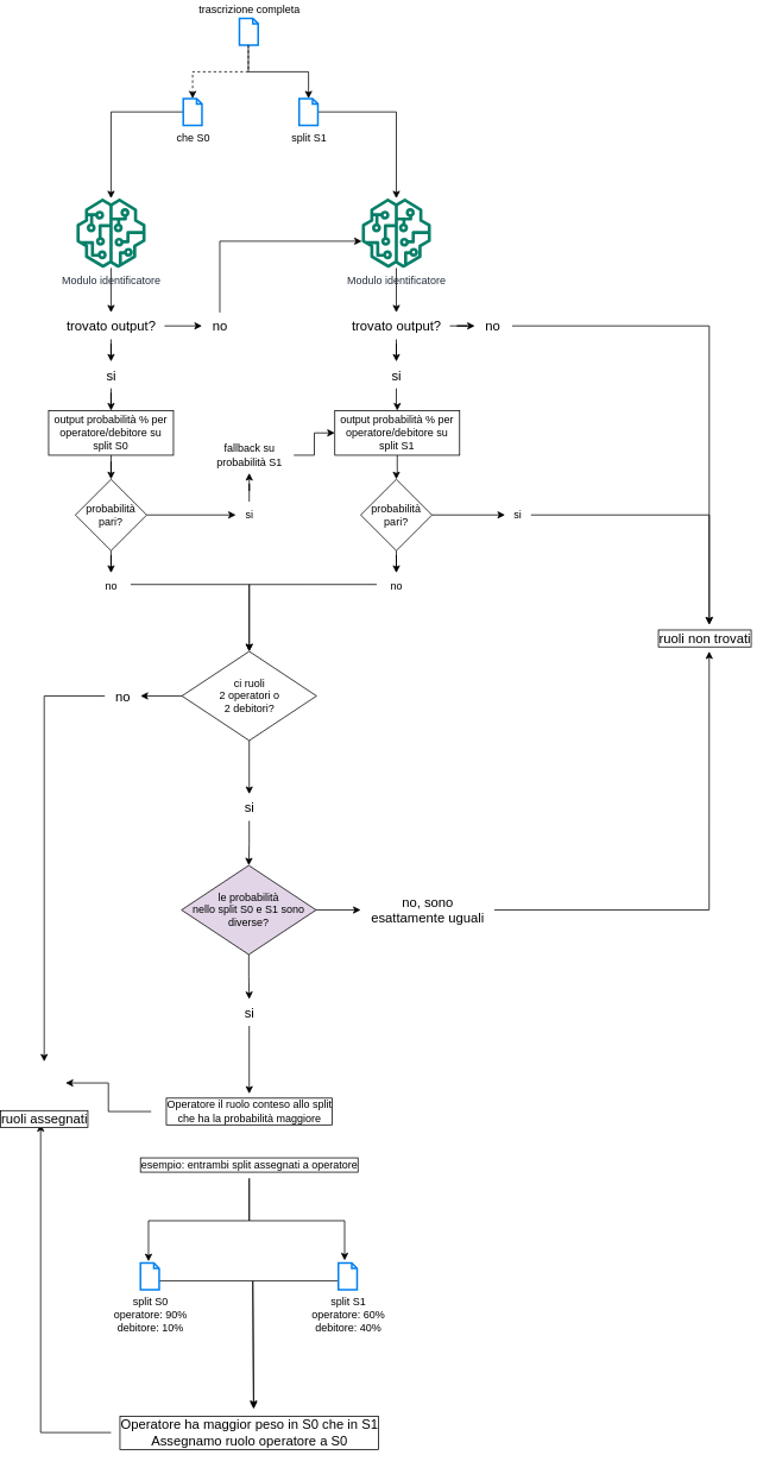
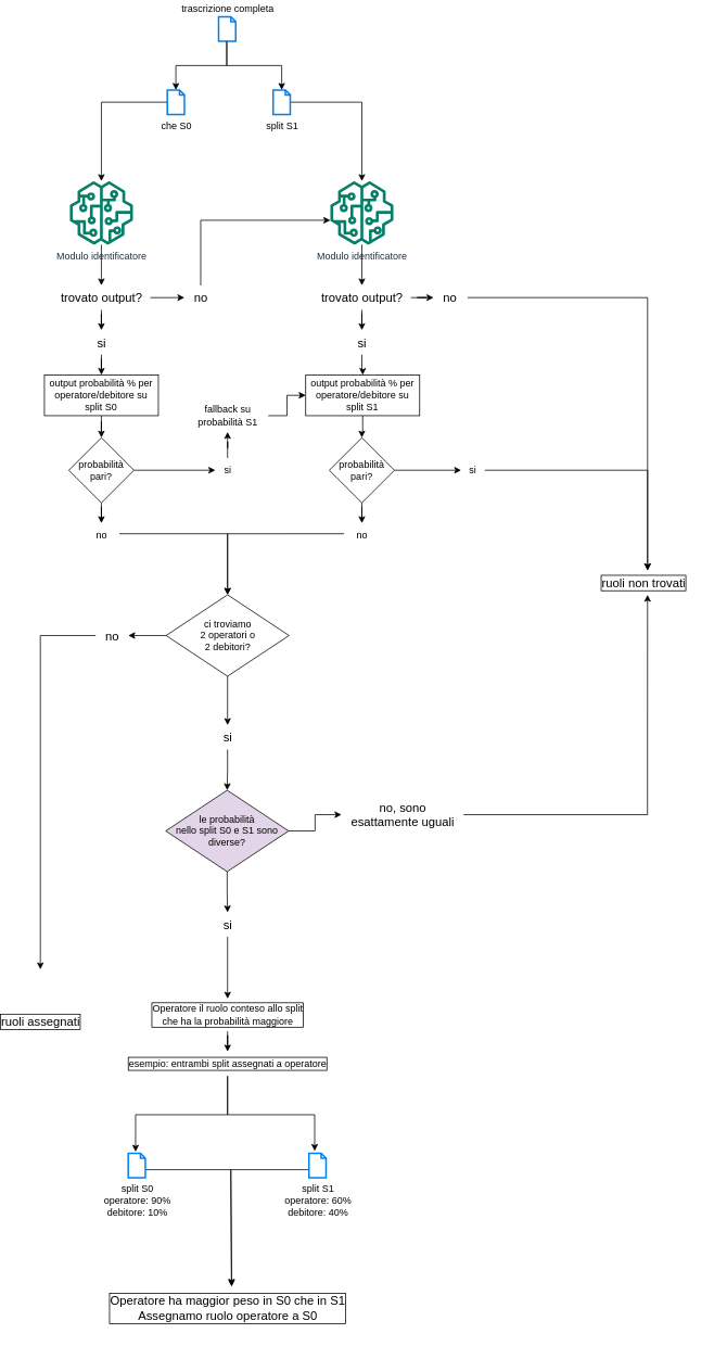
  <mxCell id="0" />
  <mxCell id="1" parent="0" />
  <mxCell id="2" style="edgeStyle=orthogonalEdgeStyle;rounded=0;orthogonalLoop=1;jettySize=auto;html=1;exitX=0.476;exitY=1.033;exitDx=0;exitDy=0;exitPerimeter=0;" edge="1" parent="1" source="3" target="5"><mxGeometry relative="1" as="geometry" /></mxCell>
  <mxCell id="3" value="trascrizione completa" style="html=1;verticalLabelPosition=top;align=center;labelBackgroundColor=#ffffff;verticalAlign=bottom;strokeWidth=2;strokeColor=#0080F0;shadow=0;dashed=0;shape=mxgraph.ios7.icons.document;labelPosition=center;" vertex="1" parent="1"><mxGeometry x="263" y="20" width="21" height="30" as="geometry" /></mxCell>
  <mxCell id="4" style="edgeStyle=orthogonalEdgeStyle;rounded=0;orthogonalLoop=1;jettySize=auto;html=1;" edge="1" parent="1" source="5" target="12"><mxGeometry relative="1" as="geometry" /></mxCell>
  <mxCell id="5" value="split S1" style="html=1;verticalLabelPosition=bottom;align=center;labelBackgroundColor=#ffffff;verticalAlign=top;strokeWidth=2;strokeColor=#0080F0;shadow=0;dashed=0;shape=mxgraph.ios7.icons.document;" vertex="1" parent="1"><mxGeometry x="330" y="110" width="21" height="30" as="geometry" /></mxCell>
- <mxCell id="6" style="edgeStyle=orthogonalEdgeStyle;rounded=0;orthogonalLoop=1;jettySize=auto;html=1;exitX=0.476;exitY=1;exitDx=0;exitDy=0;exitPerimeter=0;dashed=1;" edge="1" parent="1" target="8" source="3"><mxGeometry relative="1" as="geometry"><mxPoint x="220" y="35" as="sourcePoint" /></mxGeometry></mxCell>
+ <mxCell id="6" style="edgeStyle=orthogonalEdgeStyle;rounded=0;orthogonalLoop=1;jettySize=auto;html=1;exitX=0.476;exitY=1;exitDx=0;exitDy=0;exitPerimeter=0;" edge="1" parent="1" target="8" source="3"><mxGeometry relative="1" as="geometry"><mxPoint x="220" y="35" as="sourcePoint" /></mxGeometry></mxCell>
  <mxCell id="7" style="edgeStyle=orthogonalEdgeStyle;rounded=0;orthogonalLoop=1;jettySize=auto;html=1;" edge="1" parent="1" source="8" target="10"><mxGeometry relative="1" as="geometry" /></mxCell>
  <mxCell id="8" value="che S0" style="html=1;verticalLabelPosition=bottom;align=center;labelBackgroundColor=#ffffff;verticalAlign=top;strokeWidth=2;strokeColor=#0080F0;shadow=0;dashed=0;shape=mxgraph.ios7.icons.document;" vertex="1" parent="1"><mxGeometry x="200" y="110" width="21" height="30" as="geometry" /></mxCell>
  <mxCell id="9" value="" style="edgeStyle=orthogonalEdgeStyle;rounded=0;orthogonalLoop=1;jettySize=auto;html=1;fontSize=15;" edge="1" parent="1" source="10" target="54"><mxGeometry relative="1" as="geometry" /></mxCell>
  <mxCell id="10" value="Modulo identificatore" style="sketch=0;outlineConnect=0;fontColor=#232F3E;gradientColor=none;fillColor=#067F68;strokeColor=none;dashed=0;verticalLabelPosition=bottom;verticalAlign=top;align=center;html=1;fontSize=12;fontStyle=0;aspect=fixed;pointerEvents=1;shape=mxgraph.aws4.sagemaker_model;" vertex="1" parent="1"><mxGeometry x="80" y="222" width="78" height="78" as="geometry" /></mxCell>
  <mxCell id="11" value="" style="edgeStyle=orthogonalEdgeStyle;rounded=0;orthogonalLoop=1;jettySize=auto;html=1;fontSize=15;" edge="1" parent="1" source="12" target="59"><mxGeometry relative="1" as="geometry" /></mxCell>
  <mxCell id="12" value="Modulo identificatore" style="sketch=0;outlineConnect=0;fontColor=#232F3E;gradientColor=none;fillColor=#067F68;strokeColor=none;dashed=0;verticalLabelPosition=bottom;verticalAlign=top;align=center;html=1;fontSize=12;fontStyle=0;aspect=fixed;pointerEvents=1;shape=mxgraph.aws4.sagemaker_model;" vertex="1" parent="1"><mxGeometry x="400" y="222" width="78" height="78" as="geometry" /></mxCell>
  <mxCell id="13" value="" style="edgeStyle=orthogonalEdgeStyle;rounded=0;orthogonalLoop=1;jettySize=auto;html=1;" edge="1" parent="1" source="15" target="17"><mxGeometry relative="1" as="geometry" /></mxCell>
  <mxCell id="14" value="" style="edgeStyle=orthogonalEdgeStyle;rounded=0;orthogonalLoop=1;jettySize=auto;html=1;" edge="1" parent="1" source="15" target="19"><mxGeometry relative="1" as="geometry" /></mxCell>
  <mxCell id="15" value="probabilità pari?" style="rhombus;whiteSpace=wrap;html=1;" vertex="1" parent="1"><mxGeometry x="79" y="537" width="80" height="80" as="geometry" /></mxCell>
  <mxCell id="16" style="edgeStyle=orthogonalEdgeStyle;rounded=0;orthogonalLoop=1;jettySize=auto;html=1;entryX=0.5;entryY=0;entryDx=0;entryDy=0;exitX=1.05;exitY=0.433;exitDx=0;exitDy=0;exitPerimeter=0;" edge="1" parent="1" source="17" target="35"><mxGeometry relative="1" as="geometry"><Array as="points"><mxPoint x="274" y="655" /></Array></mxGeometry></mxCell>
  <mxCell id="17" value="no" style="text;html=1;align=center;verticalAlign=middle;resizable=0;points=[];autosize=1;strokeColor=none;fillColor=none;" vertex="1" parent="1"><mxGeometry x="99" y="642" width="40" height="30" as="geometry" /></mxCell>
  <mxCell id="18" value="" style="edgeStyle=orthogonalEdgeStyle;rounded=0;orthogonalLoop=1;jettySize=auto;html=1;" edge="1" parent="1" source="19" target="25"><mxGeometry relative="1" as="geometry" /></mxCell>
  <mxCell id="19" value="si" style="text;html=1;align=center;verticalAlign=middle;resizable=0;points=[];autosize=1;strokeColor=none;fillColor=none;" vertex="1" parent="1"><mxGeometry x="259" y="562" width="30" height="30" as="geometry" /></mxCell>
  <mxCell id="20" style="edgeStyle=orthogonalEdgeStyle;rounded=0;orthogonalLoop=1;jettySize=auto;html=1;entryX=0.5;entryY=0;entryDx=0;entryDy=0;" edge="1" parent="1" source="21" target="15"><mxGeometry relative="1" as="geometry" /></mxCell>
  <mxCell id="21" value="output probabilità % per operatore/debitore su split S0" style="rounded=0;whiteSpace=wrap;html=1;" vertex="1" parent="1"><mxGeometry x="49" y="460" width="140" height="50" as="geometry" /></mxCell>
  <mxCell id="22" style="edgeStyle=orthogonalEdgeStyle;rounded=0;orthogonalLoop=1;jettySize=auto;html=1;entryX=0.5;entryY=0;entryDx=0;entryDy=0;" edge="1" parent="1" source="23" target="28"><mxGeometry relative="1" as="geometry" /></mxCell>
  <mxCell id="23" value="output probabilità % per operatore/debitore su split S1" style="rounded=0;whiteSpace=wrap;html=1;" vertex="1" parent="1"><mxGeometry x="370" y="460" width="140" height="50" as="geometry" /></mxCell>
  <mxCell id="24" style="edgeStyle=orthogonalEdgeStyle;rounded=0;orthogonalLoop=1;jettySize=auto;html=1;entryX=0;entryY=0.5;entryDx=0;entryDy=0;fontSize=15;" edge="1" parent="1" source="25" target="23"><mxGeometry relative="1" as="geometry" /></mxCell>
  <mxCell id="25" value="fallback su &lt;br&gt;probabilità S1" style="text;html=1;align=center;verticalAlign=middle;resizable=0;points=[];autosize=1;strokeColor=none;fillColor=none;" vertex="1" parent="1"><mxGeometry x="224" y="490" width="100" height="40" as="geometry" /></mxCell>
  <mxCell id="26" style="edgeStyle=orthogonalEdgeStyle;rounded=0;orthogonalLoop=1;jettySize=auto;html=1;entryX=0.033;entryY=0.5;entryDx=0;entryDy=0;entryPerimeter=0;" edge="1" parent="1" source="28" target="30"><mxGeometry relative="1" as="geometry" /></mxCell>
  <mxCell id="27" value="" style="edgeStyle=orthogonalEdgeStyle;rounded=0;orthogonalLoop=1;jettySize=auto;html=1;" edge="1" parent="1" source="28" target="32"><mxGeometry relative="1" as="geometry" /></mxCell>
  <mxCell id="28" value="probabilità pari?" style="rhombus;whiteSpace=wrap;html=1;" vertex="1" parent="1"><mxGeometry x="399" y="537" width="80" height="80" as="geometry" /></mxCell>
  <mxCell id="29" style="edgeStyle=orthogonalEdgeStyle;rounded=0;orthogonalLoop=1;jettySize=auto;html=1;fontSize=15;" edge="1" parent="1" source="30" target="66"><mxGeometry relative="1" as="geometry"><Array as="points"><mxPoint x="790" y="577" /></Array></mxGeometry></mxCell>
  <mxCell id="30" value="si" style="text;html=1;align=center;verticalAlign=middle;resizable=0;points=[];autosize=1;strokeColor=none;fillColor=none;" vertex="1" parent="1"><mxGeometry x="560" y="562" width="30" height="30" as="geometry" /></mxCell>
  <mxCell id="31" style="edgeStyle=orthogonalEdgeStyle;rounded=0;orthogonalLoop=1;jettySize=auto;html=1;entryX=0.5;entryY=0;entryDx=0;entryDy=0;exitX=-0.05;exitY=0.433;exitDx=0;exitDy=0;exitPerimeter=0;" edge="1" parent="1" source="32" target="35"><mxGeometry relative="1" as="geometry"><Array as="points"><mxPoint x="274" y="655" /></Array></mxGeometry></mxCell>
  <mxCell id="32" value="no" style="text;html=1;align=center;verticalAlign=middle;resizable=0;points=[];autosize=1;strokeColor=none;fillColor=none;" vertex="1" parent="1"><mxGeometry x="419" y="642" width="40" height="30" as="geometry" /></mxCell>
  <mxCell id="33" value="" style="edgeStyle=orthogonalEdgeStyle;rounded=0;orthogonalLoop=1;jettySize=auto;html=1;fontSize=15;" edge="1" parent="1" source="35" target="48"><mxGeometry relative="1" as="geometry" /></mxCell>
  <mxCell id="34" value="" style="edgeStyle=orthogonalEdgeStyle;rounded=0;orthogonalLoop=1;jettySize=auto;html=1;fontSize=15;" edge="1" parent="1" source="35" target="51"><mxGeometry relative="1" as="geometry" /></mxCell>
- <mxCell id="35" value="ci ruoli&lt;br&gt;2 operatori o&lt;br&gt;2 debitori?" style="rhombus;whiteSpace=wrap;html=1;" vertex="1" parent="1"><mxGeometry x="198.5" y="730" width="151" height="100" as="geometry" /></mxCell>
- <mxCell id="36" value="" style="edgeStyle=orthogonalEdgeStyle;rounded=0;orthogonalLoop=1;jettySize=auto;html=1;" edge="1" parent="1" source="37" target="49"><mxGeometry relative="1" as="geometry" /></mxCell>
+ <mxCell id="35" value="ci troviamo&lt;br&gt;2 operatori o&lt;br&gt;2 debitori?" style="rhombus;whiteSpace=wrap;html=1;" vertex="1" parent="1"><mxGeometry x="198.5" y="730" width="151" height="100" as="geometry" /></mxCell>
+ <mxCell id="36" value="" style="edgeStyle=orthogonalEdgeStyle;rounded=0;orthogonalLoop=1;jettySize=auto;html=1;" edge="1" parent="1" source="37" target="44"><mxGeometry relative="1" as="geometry" /></mxCell>
  <mxCell id="37" value="Operatore il ruolo conteso allo split &lt;br&gt;che ha la probabilità maggiore" style="text;html=1;align=center;verticalAlign=middle;resizable=0;points=[];autosize=1;strokeColor=none;fillColor=none;labelBackgroundColor=default;labelBorderColor=default;spacingTop=0;perimeterSpacing=0;" vertex="1" parent="1"><mxGeometry x="164" y="1226" width="220" height="40" as="geometry" /></mxCell>
  <mxCell id="38" style="edgeStyle=orthogonalEdgeStyle;rounded=0;orthogonalLoop=1;jettySize=auto;html=1;entryX=0.516;entryY=-0.025;entryDx=0;entryDy=0;entryPerimeter=0;" edge="1" parent="1" source="39" target="46"><mxGeometry relative="1" as="geometry"><Array as="points"><mxPoint x="278" y="1436" /></Array></mxGeometry></mxCell>
  <mxCell id="39" value="split S0&lt;br&gt;operatore: 90%&lt;br&gt;debitore: 10%" style="html=1;verticalLabelPosition=bottom;align=center;labelBackgroundColor=#ffffff;verticalAlign=top;strokeWidth=2;strokeColor=#0080F0;shadow=0;dashed=0;shape=mxgraph.ios7.icons.document;" vertex="1" parent="1"><mxGeometry x="152" y="1416" width="21" height="30" as="geometry" /></mxCell>
  <mxCell id="40" style="edgeStyle=orthogonalEdgeStyle;rounded=0;orthogonalLoop=1;jettySize=auto;html=1;entryX=0.516;entryY=-0.05;entryDx=0;entryDy=0;entryPerimeter=0;" edge="1" parent="1" source="41" target="46"><mxGeometry relative="1" as="geometry"><Array as="points"><mxPoint x="278" y="1436" /></Array></mxGeometry></mxCell>
  <mxCell id="41" value="split S1&lt;br&gt;operatore: 60%&lt;br&gt;debitore: 40%" style="html=1;verticalLabelPosition=bottom;align=center;labelBackgroundColor=#ffffff;verticalAlign=top;strokeWidth=2;strokeColor=#0080F0;shadow=0;dashed=0;shape=mxgraph.ios7.icons.document;" vertex="1" parent="1"><mxGeometry x="374" y="1416" width="21" height="30" as="geometry" /></mxCell>
  <mxCell id="42" style="edgeStyle=orthogonalEdgeStyle;rounded=0;orthogonalLoop=1;jettySize=auto;html=1;entryX=0.429;entryY=-0.067;entryDx=0;entryDy=0;entryPerimeter=0;" edge="1" parent="1" source="44" target="39"><mxGeometry relative="1" as="geometry" /></mxCell>
  <mxCell id="43" style="edgeStyle=orthogonalEdgeStyle;rounded=0;orthogonalLoop=1;jettySize=auto;html=1;entryX=0.333;entryY=-0.1;entryDx=0;entryDy=0;entryPerimeter=0;" edge="1" parent="1" source="44" target="41"><mxGeometry relative="1" as="geometry" /></mxCell>
  <mxCell id="44" value="esempio: entrambi split assegnati a operatore" style="text;html=1;align=center;verticalAlign=middle;resizable=0;points=[];autosize=1;strokeColor=none;fillColor=none;labelBorderColor=default;labelBackgroundColor=default;" vertex="1" parent="1"><mxGeometry x="139" y="1291" width="270" height="30" as="geometry" /></mxCell>
- <mxCell id="45" style="edgeStyle=orthogonalEdgeStyle;rounded=0;orthogonalLoop=1;jettySize=auto;html=1;entryX=0.417;entryY=1.458;entryDx=0;entryDy=0;entryPerimeter=0;fontSize=15;" edge="1" parent="1" source="46" target="49"><mxGeometry relative="1" as="geometry" /></mxCell>
  <mxCell id="46" value="Operatore ha maggior peso in S0 che in S1&lt;br style=&quot;font-size: 15px;&quot;&gt;Assegnamo ruolo operatore a S0" style="text;html=1;align=center;verticalAlign=middle;resizable=0;points=[];autosize=1;strokeColor=none;fillColor=none;labelBackgroundColor=default;labelBorderColor=default;spacing=2;fontSize=15;" vertex="1" parent="1"><mxGeometry x="119" y="1581" width="310" height="50" as="geometry" /></mxCell>
  <mxCell id="47" value="" style="edgeStyle=orthogonalEdgeStyle;rounded=0;orthogonalLoop=1;jettySize=auto;html=1;fontSize=15;" edge="1" parent="1" source="48" target="69"><mxGeometry relative="1" as="geometry" /></mxCell>
  <mxCell id="48" value="si" style="text;html=1;align=center;verticalAlign=middle;resizable=0;points=[];autosize=1;strokeColor=none;fillColor=none;fontSize=15;" vertex="1" parent="1"><mxGeometry x="259" y="890" width="30" height="30" as="geometry" /></mxCell>
  <mxCell id="49" value="ruoli assegnati" style="shape=image;html=1;verticalAlign=top;verticalLabelPosition=bottom;labelBackgroundColor=#ffffff;imageAspect=0;aspect=fixed;image=https://cdn2.iconfinder.com/data/icons/onebit/PNG/onebit_34.png;labelBorderColor=default;fontSize=15;" vertex="1" parent="1"><mxGeometry x="20" y="1190" width="48" height="48" as="geometry" /></mxCell>
  <mxCell id="50" value="" style="edgeStyle=orthogonalEdgeStyle;rounded=0;orthogonalLoop=1;jettySize=auto;html=1;fontSize=15;" edge="1" parent="1" source="51" target="49"><mxGeometry relative="1" as="geometry" /></mxCell>
  <mxCell id="51" value="no" style="text;html=1;align=center;verticalAlign=middle;resizable=0;points=[];autosize=1;strokeColor=none;fillColor=none;fontSize=15;" vertex="1" parent="1"><mxGeometry x="112" y="765" width="40" height="30" as="geometry" /></mxCell>
  <mxCell id="52" value="" style="edgeStyle=orthogonalEdgeStyle;rounded=0;orthogonalLoop=1;jettySize=auto;html=1;fontSize=15;" edge="1" parent="1" source="54" target="56"><mxGeometry relative="1" as="geometry" /></mxCell>
  <mxCell id="53" value="" style="edgeStyle=orthogonalEdgeStyle;rounded=0;orthogonalLoop=1;jettySize=auto;html=1;fontSize=15;" edge="1" parent="1" source="54" target="64"><mxGeometry relative="1" as="geometry" /></mxCell>
  <mxCell id="54" value="trovato output?" style="text;html=1;align=center;verticalAlign=middle;resizable=0;points=[];autosize=1;strokeColor=none;fillColor=none;fontSize=15;labelBorderColor=none;" vertex="1" parent="1"><mxGeometry x="59" y="350" width="120" height="30" as="geometry" /></mxCell>
  <mxCell id="55" style="edgeStyle=orthogonalEdgeStyle;rounded=0;orthogonalLoop=1;jettySize=auto;html=1;fontSize=15;" edge="1" parent="1" source="56" target="12"><mxGeometry relative="1" as="geometry"><Array as="points"><mxPoint x="241" y="270" /></Array></mxGeometry></mxCell>
  <mxCell id="56" value="no" style="text;html=1;align=center;verticalAlign=middle;resizable=0;points=[];autosize=1;strokeColor=none;fillColor=none;fontSize=15;" vertex="1" parent="1"><mxGeometry x="221" y="350" width="40" height="30" as="geometry" /></mxCell>
  <mxCell id="57" value="" style="edgeStyle=orthogonalEdgeStyle;rounded=0;orthogonalLoop=1;jettySize=auto;html=1;fontSize=15;" edge="1" parent="1" source="59" target="60"><mxGeometry relative="1" as="geometry" /></mxCell>
  <mxCell id="58" value="" style="edgeStyle=orthogonalEdgeStyle;rounded=0;orthogonalLoop=1;jettySize=auto;html=1;fontSize=15;" edge="1" parent="1" source="59" target="62"><mxGeometry relative="1" as="geometry" /></mxCell>
  <mxCell id="59" value="trovato output?" style="text;html=1;align=center;verticalAlign=middle;resizable=0;points=[];autosize=1;strokeColor=none;fillColor=none;fontSize=15;" vertex="1" parent="1"><mxGeometry x="379" y="350" width="120" height="30" as="geometry" /></mxCell>
  <mxCell id="60" value="no" style="text;html=1;align=center;verticalAlign=middle;resizable=0;points=[];autosize=1;strokeColor=none;fillColor=none;fontSize=15;" vertex="1" parent="1"><mxGeometry x="527" y="350" width="40" height="30" as="geometry" /></mxCell>
  <mxCell id="61" style="edgeStyle=orthogonalEdgeStyle;rounded=0;orthogonalLoop=1;jettySize=auto;html=1;entryX=0.5;entryY=0;entryDx=0;entryDy=0;fontSize=15;" edge="1" parent="1" source="62" target="23"><mxGeometry relative="1" as="geometry" /></mxCell>
  <mxCell id="62" value="si" style="text;html=1;align=center;verticalAlign=middle;resizable=0;points=[];autosize=1;strokeColor=none;fillColor=none;fontSize=15;" vertex="1" parent="1"><mxGeometry x="424" y="405" width="30" height="30" as="geometry" /></mxCell>
  <mxCell id="63" value="" style="edgeStyle=orthogonalEdgeStyle;rounded=0;orthogonalLoop=1;jettySize=auto;html=1;fontSize=15;" edge="1" parent="1" source="64" target="21"><mxGeometry relative="1" as="geometry" /></mxCell>
  <mxCell id="64" value="si" style="text;html=1;align=center;verticalAlign=middle;resizable=0;points=[];autosize=1;strokeColor=none;fillColor=none;fontSize=15;" vertex="1" parent="1"><mxGeometry x="104" y="405" width="30" height="30" as="geometry" /></mxCell>
  <mxCell id="65" value="" style="edgeStyle=orthogonalEdgeStyle;rounded=0;orthogonalLoop=1;jettySize=auto;html=1;fontSize=15;exitX=1.048;exitY=0.499;exitDx=0;exitDy=0;exitPerimeter=0;" edge="1" parent="1" source="60" target="66"><mxGeometry relative="1" as="geometry"><mxPoint x="650" y="392.483" as="sourcePoint" /><Array as="points"><mxPoint x="790" y="365" /></Array></mxGeometry></mxCell>
  <mxCell id="66" value="ruoli non trovati" style="text;html=1;align=center;verticalAlign=middle;resizable=0;points=[];autosize=1;strokeColor=none;fillColor=none;fontSize=15;labelBorderColor=default;" vertex="1" parent="1"><mxGeometry x="720" y="700" width="130" height="30" as="geometry" /></mxCell>
  <mxCell id="67" value="" style="edgeStyle=orthogonalEdgeStyle;rounded=0;orthogonalLoop=1;jettySize=auto;html=1;fontSize=15;" edge="1" parent="1" source="69" target="71"><mxGeometry relative="1" as="geometry" /></mxCell>
  <mxCell id="68" value="" style="edgeStyle=orthogonalEdgeStyle;rounded=0;orthogonalLoop=1;jettySize=auto;html=1;fontSize=15;" edge="1" parent="1" source="69" target="73"><mxGeometry relative="1" as="geometry" /></mxCell>
  <mxCell id="69" value="le probabilità &lt;br&gt;nello split S0 e S1 sono diverse?" style="rhombus;whiteSpace=wrap;html=1;fillColor=#e1d5e7;" vertex="1" parent="1"><mxGeometry x="198" y="970" width="151" height="100" as="geometry" /></mxCell>
  <mxCell id="70" style="edgeStyle=orthogonalEdgeStyle;rounded=0;orthogonalLoop=1;jettySize=auto;html=1;entryX=0.538;entryY=1;entryDx=0;entryDy=0;entryPerimeter=0;fontSize=15;" edge="1" parent="1" source="71" target="66"><mxGeometry relative="1" as="geometry" /></mxCell>
- <mxCell id="71" value="no, sono &lt;br&gt;esattamente uguali" style="text;html=1;align=center;verticalAlign=middle;resizable=0;points=[];autosize=1;strokeColor=none;fillColor=none;fontSize=15;" vertex="1" parent="1"><mxGeometry x="399" y="995" width="150" height="50" as="geometry" /></mxCell>
+ <mxCell id="71" value="no, sono &lt;br&gt;esattamente uguali" style="text;html=1;align=center;verticalAlign=middle;resizable=0;points=[];autosize=1;strokeColor=none;fillColor=none;fontSize=15;" vertex="1" parent="1"><mxGeometry x="414" y="975" width="150" height="50" as="geometry" /></mxCell>
  <mxCell id="72" value="" style="edgeStyle=orthogonalEdgeStyle;rounded=0;orthogonalLoop=1;jettySize=auto;html=1;fontSize=15;" edge="1" parent="1" source="73" target="37"><mxGeometry relative="1" as="geometry" /></mxCell>
  <mxCell id="73" value="si" style="text;html=1;align=center;verticalAlign=middle;resizable=0;points=[];autosize=1;strokeColor=none;fillColor=none;fontSize=15;" vertex="1" parent="1"><mxGeometry x="259" y="1120" width="30" height="30" as="geometry" /></mxCell>
